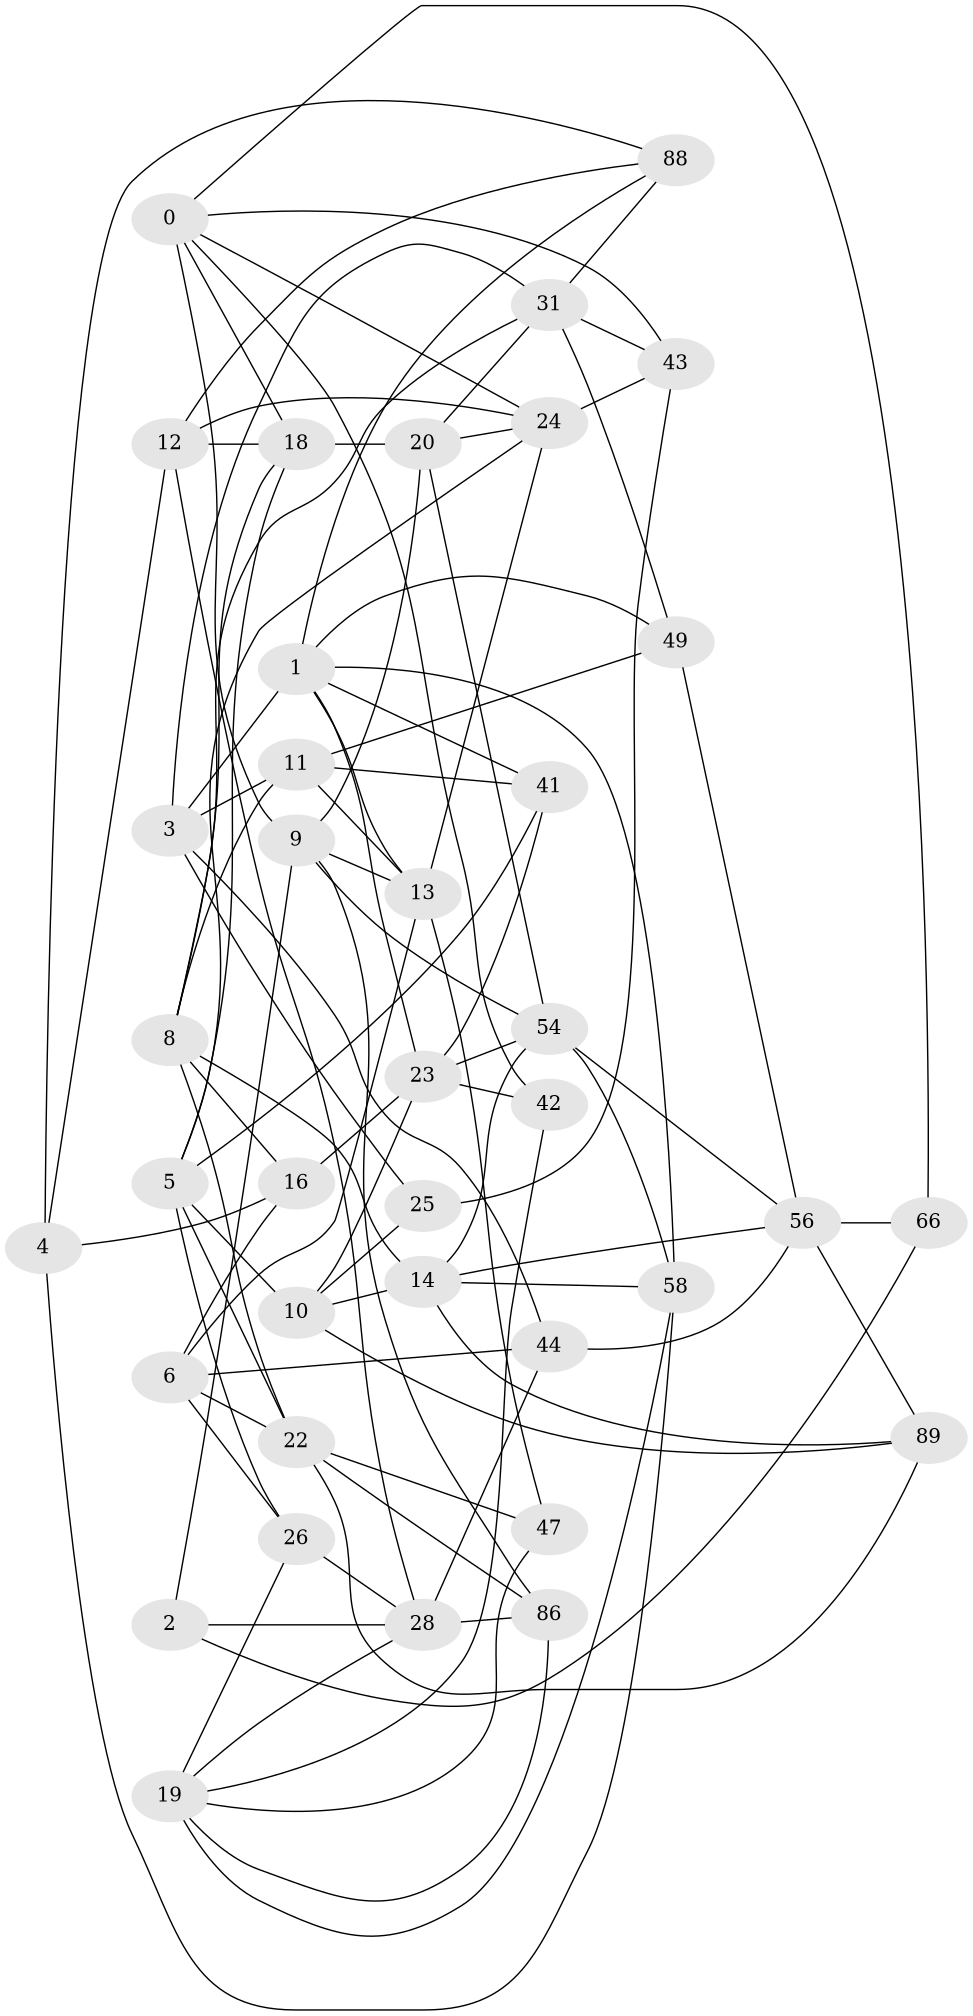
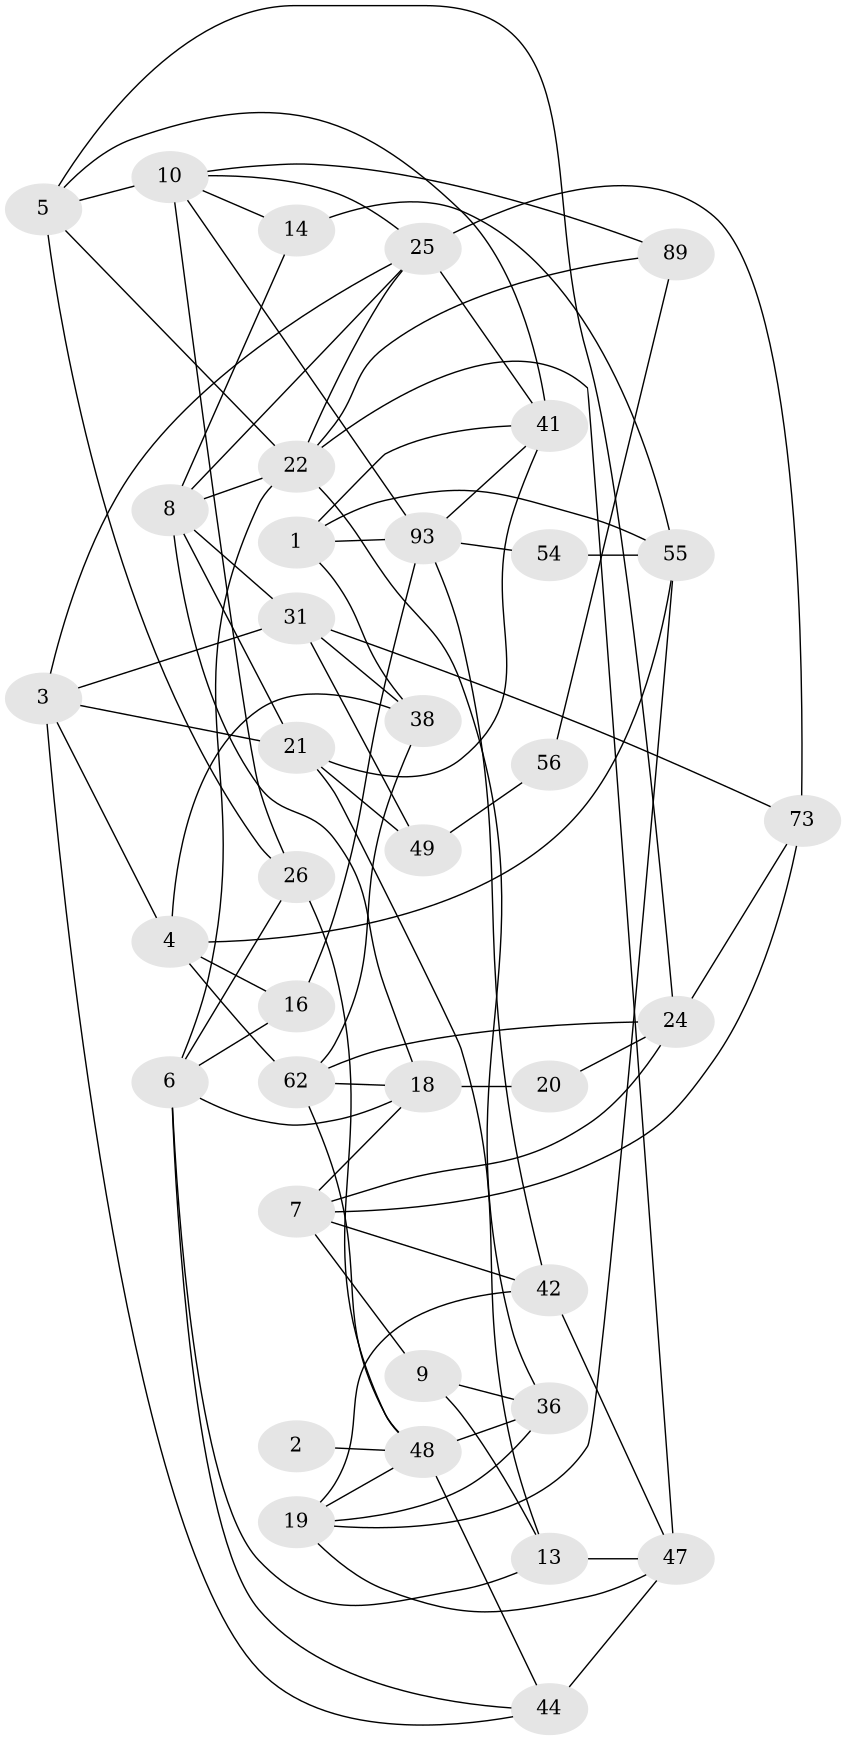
  graph {
    rankdir=LR
    node [color=gray90 style=filled]
    1 [super="+40"]
    13 [super="+29"]
-   23 [super="+32"]
-   38 [label=88]
+   23 [super="+32" label=93]
+   38
    41 [super="+53"]
    49
-   55 [super="+61" label=58]
+   55 [super="+61"]
    24 [super="+62"]
    47
    42
    54 [super="+60"]
    56 [super="+63"]
    9 [super="+50"]
    20
-   36 [label=86]
+   36
    2
-   28 [super="+31"]
-   66
-   43
+   28 [super="+31" label=48]
+   43 [label=73]
    44 [super="+65"]
    3 [super="+46"]
    4 [super="+27"]
-   11 [super="+45"]
+   11 [super="+45" label=21]
    25 [super="+52"]
    n25 [label=31 super="+34"]
-   12 [super="+48"]
+   12 [super="+48" label=62]
    16 [super="+37"]
    18 [super="+64"]
    5 [super="+21"]
    10 [super="+58"]
    26
    22 [super="+39"]
    14 [super="+15"]
    n34 [label=89]
    6 [super="+35"]
-   7 [super="+17" label=0]
+   7 [super="+17"]
    8 [super="+30"]
    19 [super="+51"]
-   1 -- 13
    1 -- 23
    1 -- 38
    1 -- 41
-   1 -- 49
    1 -- 55
-   13 -- 24
    13 -- 47
    23 -- 41
    23 -- 42
    23 -- 54
    49 -- 56
    24 -- 43
+   42 -- 47
    54 -- 55
-   54 -- 56
-   56 -- 66
    56 -- n34
    9 -- 13
-   9 -- 54
-   9 -- 20
    9 -- 36
    20 -- 24
-   20 -- 54
-   20 -- n25
-   2 -- 9
    2 -- 28
-   2 -- 66
    28 -- 36
    28 -- 44
-   44 -- 56
+   44 -- 47
    3 -- 44
-   3 -- 1
+   3 -- 4
    3 -- 11
    3 -- 25 [weight=2]
    3 -- n25
    4 -- 38
    4 -- 55 [weight=2]
    4 -- 12
    4 -- 16
    11 -- 13
    11 -- 41 [weight=2]
    11 -- 49
+   25 -- 41
    25 -- 43
    n25 -- 38
    n25 -- 49
    n25 -- 43
    12 -- 38
    12 -- 24
    12 -- 28
    12 -- 18 [weight=2]
    16 -- 23
    18 -- 20
    5 -- 41
    5 -- 24
    5 -- 10
    5 -- 26
    5 -- 22 [weight=2]
    10 -- 23
    10 -- 25
-   19 -- 26
+   10 -- 26
    10 -- 14
    10 -- n34
    26 -- 28
    22 -- 47
    22 -- 36
+   22 -- 25
    22 -- n34
    14 -- 55
-   14 -- 54
-   14 -- 56
-   14 -- n34
    6 -- 13
    6 -- 44
    6 -- 16
-   5 -- 18
+   6 -- 18
    6 -- 26
    6 -- 22
    7 -- 24
    7 -- 42
    7 -- 9
-   7 -- 66
    7 -- 43
    7 -- 18
    8 -- 11
    8 -- n25
-   8 -- 16
+   8 -- 25
    8 -- 18
    8 -- 22
    8 -- 14
    19 -- 55
    19 -- 47
    19 -- 42
    19 -- 36
    19 -- 28
  }
